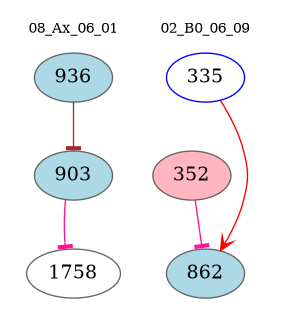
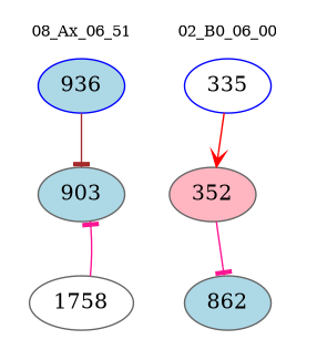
  digraph {
    node [color=gray40 fillcolor=lightblue style=filled]
    edge [arrowhead=tee color=deeppink]
-   n1 [label=936]
+   n1 [color=blue label=936]
    n2 [label=903]
    n3 [fillcolor=white label=1758]
    n4 [color=blue fillcolor=white label=335]
    n5 [fillcolor=lightpink label=352]
    n6 [label=862]
    subgraph cluster_1 {
      color=white
      fontsize=10
-     label="08_Ax_06_01"
+     label="08_Ax_06_51"
      n1
      n2
      n3
    }
    subgraph cluster_2 {
      color=white
      fontsize=10
-     label="02_B0_06_09"
+     label="02_B0_06_00"
      n4
      n5
      n6
    }
    n1 -> n2 [color=brown]
-   n2 -> n3
-   n4 -> n6 [arrowhead=vee color=red]
+   n3 -> n2
+   n4 -> n5 [arrowhead=vee color=red]
    n5 -> n6
  }
